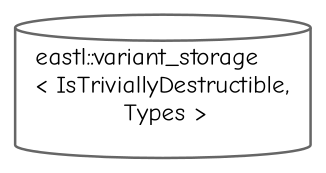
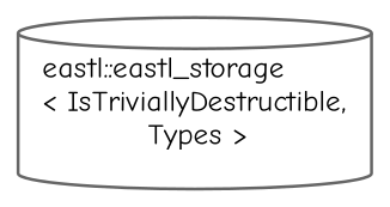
  digraph {
    rankdir=LR
    fontname="Comic Neue"
-   n1 [color=grey40 fillcolor=white fontname="Comic Neue" fontsize=10 height=0.2 label="eastl::variant_storage\l\< IsTriviallyDestructible,\l Types \>" shape=cylinder style=filled width=0.4]
+   n1 [color=grey40 fillcolor=white fontname="Comic Neue" fontsize=10 height=0.2 label="eastl::eastl_storage\l\< IsTriviallyDestructible,\l Types \>" shape=cylinder style=filled width=0.4]
  }
